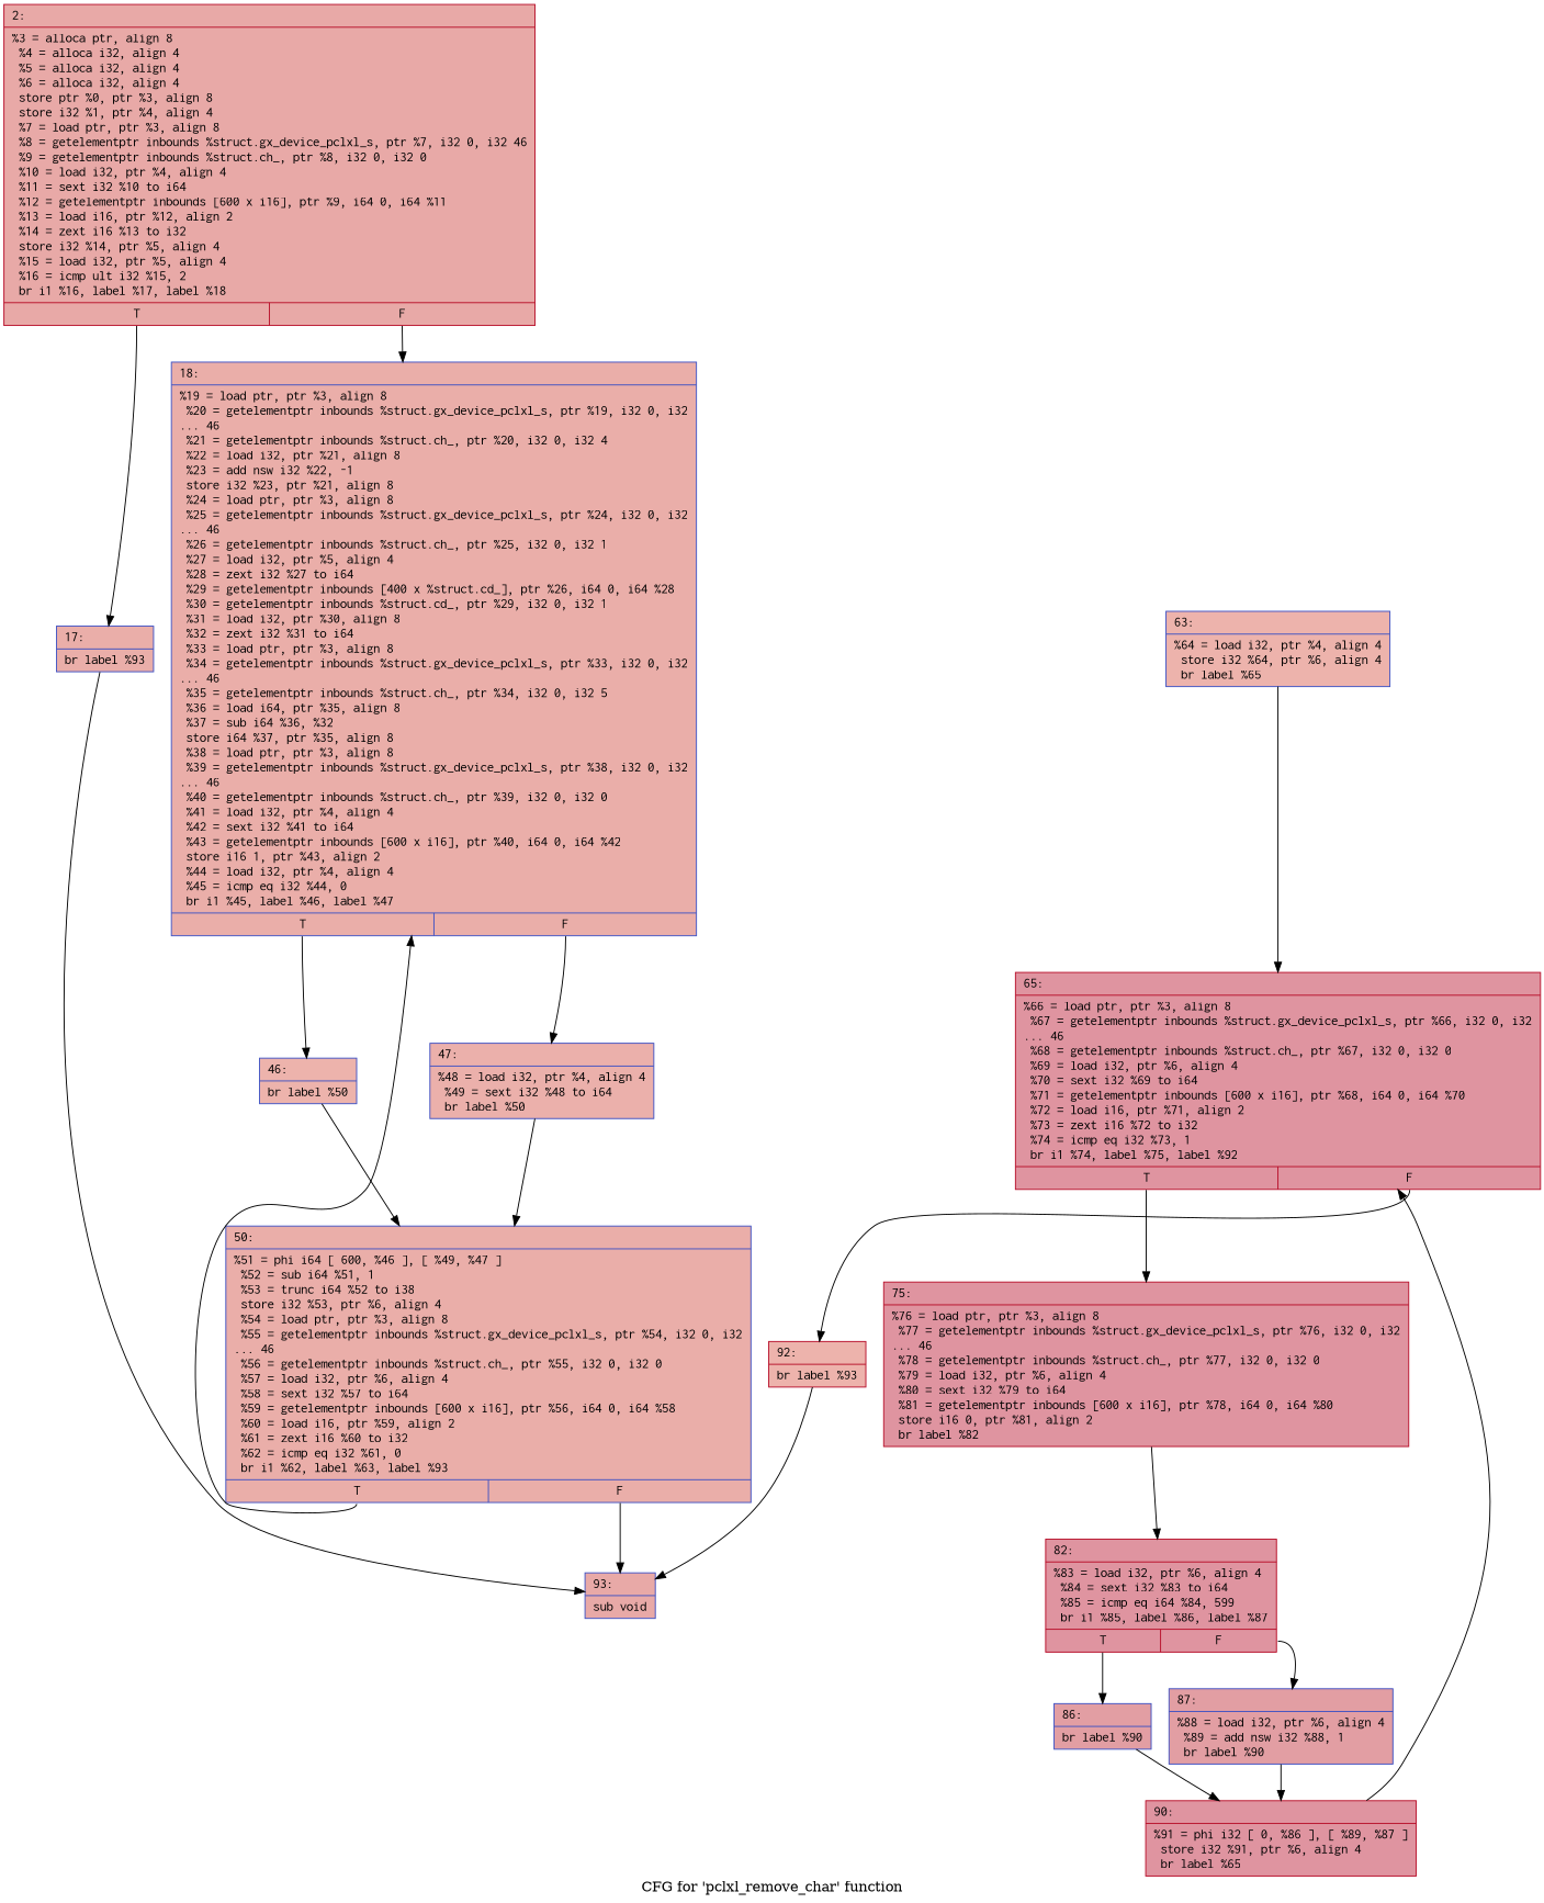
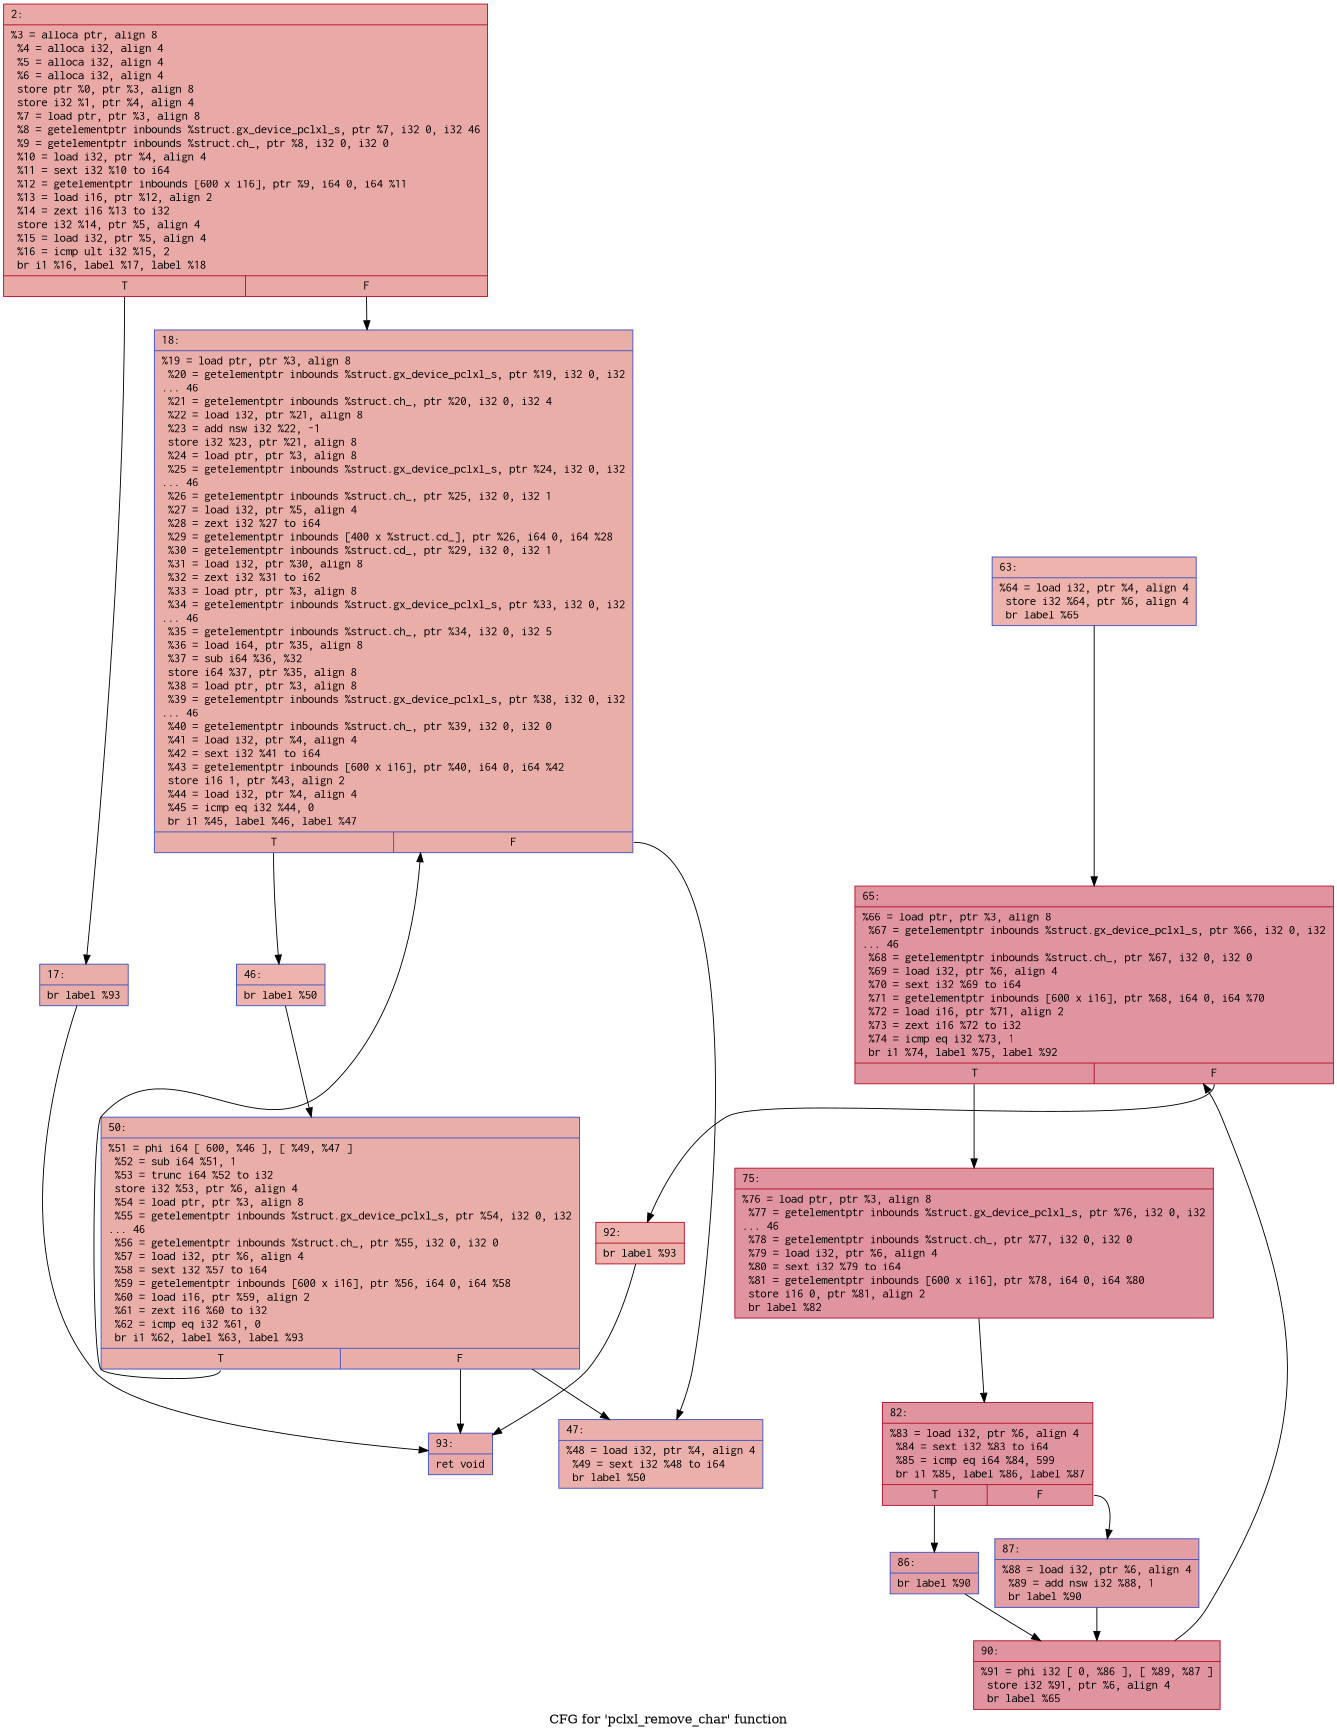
  digraph {
    label="CFG for 'pclxl_remove_char' function"
    node [color="#3d50c3ff" fillcolor="#b70d2870" fontname=Courier shape=record style=filled]
    n1 [color="#b70d28ff" fillcolor="#ca3b3770" label="{2:\l|  %3 = alloca ptr, align 8\l  %4 = alloca i32, align 4\l  %5 = alloca i32, align 4\l  %6 = alloca i32, align 4\l  store ptr %0, ptr %3, align 8\l  store i32 %1, ptr %4, align 4\l  %7 = load ptr, ptr %3, align 8\l  %8 = getelementptr inbounds %struct.gx_device_pclxl_s, ptr %7, i32 0, i32 46\l  %9 = getelementptr inbounds %struct.ch_, ptr %8, i32 0, i32 0\l  %10 = load i32, ptr %4, align 4\l  %11 = sext i32 %10 to i64\l  %12 = getelementptr inbounds [600 x i16], ptr %9, i64 0, i64 %11\l  %13 = load i16, ptr %12, align 2\l  %14 = zext i16 %13 to i32\l  store i32 %14, ptr %5, align 4\l  %15 = load i32, ptr %5, align 4\l  %16 = icmp ult i32 %15, 2\l  br i1 %16, label %17, label %18\l|{<s0>T|<s1>F}}"]
    n2 [fillcolor="#d0473d70" label="{17:\l|  br label %93\l}"]
-   n3 [fillcolor="#d0473d70" label="{18:\l|  %19 = load ptr, ptr %3, align 8\l  %20 = getelementptr inbounds %struct.gx_device_pclxl_s, ptr %19, i32 0, i32\l... 46\l  %21 = getelementptr inbounds %struct.ch_, ptr %20, i32 0, i32 4\l  %22 = load i32, ptr %21, align 8\l  %23 = add nsw i32 %22, -1\l  store i32 %23, ptr %21, align 8\l  %24 = load ptr, ptr %3, align 8\l  %25 = getelementptr inbounds %struct.gx_device_pclxl_s, ptr %24, i32 0, i32\l... 46\l  %26 = getelementptr inbounds %struct.ch_, ptr %25, i32 0, i32 1\l  %27 = load i32, ptr %5, align 4\l  %28 = zext i32 %27 to i64\l  %29 = getelementptr inbounds [400 x %struct.cd_], ptr %26, i64 0, i64 %28\l  %30 = getelementptr inbounds %struct.cd_, ptr %29, i32 0, i32 1\l  %31 = load i32, ptr %30, align 8\l  %32 = zext i32 %31 to i64\l  %33 = load ptr, ptr %3, align 8\l  %34 = getelementptr inbounds %struct.gx_device_pclxl_s, ptr %33, i32 0, i32\l... 46\l  %35 = getelementptr inbounds %struct.ch_, ptr %34, i32 0, i32 5\l  %36 = load i64, ptr %35, align 8\l  %37 = sub i64 %36, %32\l  store i64 %37, ptr %35, align 8\l  %38 = load ptr, ptr %3, align 8\l  %39 = getelementptr inbounds %struct.gx_device_pclxl_s, ptr %38, i32 0, i32\l... 46\l  %40 = getelementptr inbounds %struct.ch_, ptr %39, i32 0, i32 0\l  %41 = load i32, ptr %4, align 4\l  %42 = sext i32 %41 to i64\l  %43 = getelementptr inbounds [600 x i16], ptr %40, i64 0, i64 %42\l  store i16 1, ptr %43, align 2\l  %44 = load i32, ptr %4, align 4\l  %45 = icmp eq i32 %44, 0\l  br i1 %45, label %46, label %47\l|{<s0>T|<s1>F}}"]
-   n4 [fillcolor="#ca3b3770" label="{93:\l|  sub void\l}"]
+   n3 [fillcolor="#d0473d70" label="{18:\l|  %19 = load ptr, ptr %3, align 8\l  %20 = getelementptr inbounds %struct.gx_device_pclxl_s, ptr %19, i32 0, i32\l... 46\l  %21 = getelementptr inbounds %struct.ch_, ptr %20, i32 0, i32 4\l  %22 = load i32, ptr %21, align 8\l  %23 = add nsw i32 %22, -1\l  store i32 %23, ptr %21, align 8\l  %24 = load ptr, ptr %3, align 8\l  %25 = getelementptr inbounds %struct.gx_device_pclxl_s, ptr %24, i32 0, i32\l... 46\l  %26 = getelementptr inbounds %struct.ch_, ptr %25, i32 0, i32 1\l  %27 = load i32, ptr %5, align 4\l  %28 = zext i32 %27 to i64\l  %29 = getelementptr inbounds [400 x %struct.cd_], ptr %26, i64 0, i64 %28\l  %30 = getelementptr inbounds %struct.cd_, ptr %29, i32 0, i32 1\l  %31 = load i32, ptr %30, align 8\l  %32 = zext i32 %31 to i62\l  %33 = load ptr, ptr %3, align 8\l  %34 = getelementptr inbounds %struct.gx_device_pclxl_s, ptr %33, i32 0, i32\l... 46\l  %35 = getelementptr inbounds %struct.ch_, ptr %34, i32 0, i32 5\l  %36 = load i64, ptr %35, align 8\l  %37 = sub i64 %36, %32\l  store i64 %37, ptr %35, align 8\l  %38 = load ptr, ptr %3, align 8\l  %39 = getelementptr inbounds %struct.gx_device_pclxl_s, ptr %38, i32 0, i32\l... 46\l  %40 = getelementptr inbounds %struct.ch_, ptr %39, i32 0, i32 0\l  %41 = load i32, ptr %4, align 4\l  %42 = sext i32 %41 to i64\l  %43 = getelementptr inbounds [600 x i16], ptr %40, i64 0, i64 %42\l  store i16 1, ptr %43, align 2\l  %44 = load i32, ptr %4, align 4\l  %45 = icmp eq i32 %44, 0\l  br i1 %45, label %46, label %47\l|{<s0>T|<s1>F}}"]
+   n4 [fillcolor="#ca3b3770" label="{93:\l|  ret void\l}"]
    n5 [fillcolor="#d6524470" label="{46:\l|  br label %50\l}"]
    n6 [fillcolor="#d24b4070" label="{47:\l|  %48 = load i32, ptr %4, align 4\l  %49 = sext i32 %48 to i64\l  br label %50\l}"]
-   n7 [fillcolor="#d0473d70" label="{50:\l|  %51 = phi i64 [ 600, %46 ], [ %49, %47 ]\l  %52 = sub i64 %51, 1\l  %53 = trunc i64 %52 to i38\l  store i32 %53, ptr %6, align 4\l  %54 = load ptr, ptr %3, align 8\l  %55 = getelementptr inbounds %struct.gx_device_pclxl_s, ptr %54, i32 0, i32\l... 46\l  %56 = getelementptr inbounds %struct.ch_, ptr %55, i32 0, i32 0\l  %57 = load i32, ptr %6, align 4\l  %58 = sext i32 %57 to i64\l  %59 = getelementptr inbounds [600 x i16], ptr %56, i64 0, i64 %58\l  %60 = load i16, ptr %59, align 2\l  %61 = zext i16 %60 to i32\l  %62 = icmp eq i32 %61, 0\l  br i1 %62, label %63, label %93\l|{<s0>T|<s1>F}}"]
+   n7 [fillcolor="#d0473d70" label="{50:\l|  %51 = phi i64 [ 600, %46 ], [ %49, %47 ]\l  %52 = sub i64 %51, 1\l  %53 = trunc i64 %52 to i32\l  store i32 %53, ptr %6, align 4\l  %54 = load ptr, ptr %3, align 8\l  %55 = getelementptr inbounds %struct.gx_device_pclxl_s, ptr %54, i32 0, i32\l... 46\l  %56 = getelementptr inbounds %struct.ch_, ptr %55, i32 0, i32 0\l  %57 = load i32, ptr %6, align 4\l  %58 = sext i32 %57 to i64\l  %59 = getelementptr inbounds [600 x i16], ptr %56, i64 0, i64 %58\l  %60 = load i16, ptr %59, align 2\l  %61 = zext i16 %60 to i32\l  %62 = icmp eq i32 %61, 0\l  br i1 %62, label %63, label %93\l|{<s0>T|<s1>F}}"]
    n8 [fillcolor="#d6524470" label="{63:\l|  %64 = load i32, ptr %4, align 4\l  store i32 %64, ptr %6, align 4\l  br label %65\l}"]
    n9 [color="#b70d28ff" label="{65:\l|  %66 = load ptr, ptr %3, align 8\l  %67 = getelementptr inbounds %struct.gx_device_pclxl_s, ptr %66, i32 0, i32\l... 46\l  %68 = getelementptr inbounds %struct.ch_, ptr %67, i32 0, i32 0\l  %69 = load i32, ptr %6, align 4\l  %70 = sext i32 %69 to i64\l  %71 = getelementptr inbounds [600 x i16], ptr %68, i64 0, i64 %70\l  %72 = load i16, ptr %71, align 2\l  %73 = zext i16 %72 to i32\l  %74 = icmp eq i32 %73, 1\l  br i1 %74, label %75, label %92\l|{<s0>T|<s1>F}}"]
    n10 [color="#b70d28ff" label="{75:\l|  %76 = load ptr, ptr %3, align 8\l  %77 = getelementptr inbounds %struct.gx_device_pclxl_s, ptr %76, i32 0, i32\l... 46\l  %78 = getelementptr inbounds %struct.ch_, ptr %77, i32 0, i32 0\l  %79 = load i32, ptr %6, align 4\l  %80 = sext i32 %79 to i64\l  %81 = getelementptr inbounds [600 x i16], ptr %78, i64 0, i64 %80\l  store i16 0, ptr %81, align 2\l  br label %82\l}"]
    n11 [color="#b70d28ff" fillcolor="#d6524470" label="{92:\l|  br label %93\l}"]
    n12 [color="#b70d28ff" label="{82:\l|  %83 = load i32, ptr %6, align 4\l  %84 = sext i32 %83 to i64\l  %85 = icmp eq i64 %84, 599\l  br i1 %85, label %86, label %87\l|{<s0>T|<s1>F}}"]
    n13 [fillcolor="#be242e70" label="{86:\l|  br label %90\l}"]
    n14 [fillcolor="#be242e70" label="{87:\l|  %88 = load i32, ptr %6, align 4\l  %89 = add nsw i32 %88, 1\l  br label %90\l}"]
    n15 [color="#b70d28ff" label="{90:\l|  %91 = phi i32 [ 0, %86 ], [ %89, %87 ]\l  store i32 %91, ptr %6, align 4\l  br label %65\l}"]
    n1 -> n2 [tailport=s0]
    n1 -> n3 [tailport=s1]
    n2 -> n4
    n3 -> n5 [tailport=s0]
    n3 -> n6 [tailport=s1]
    n5 -> n7
-   n6 -> n7
+   n7 -> n6
    n7 -> n3 [tailport=s0]
    n7 -> n4 [tailport=s1]
    n8 -> n9
    n9 -> n10 [tailport=s0]
    n9 -> n11 [tailport=s1]
    n10 -> n12
    n11 -> n4
    n12 -> n13 [tailport=s0]
    n12 -> n14 [tailport=s1]
    n13 -> n15
    n14 -> n15
    n15 -> n9
  }
